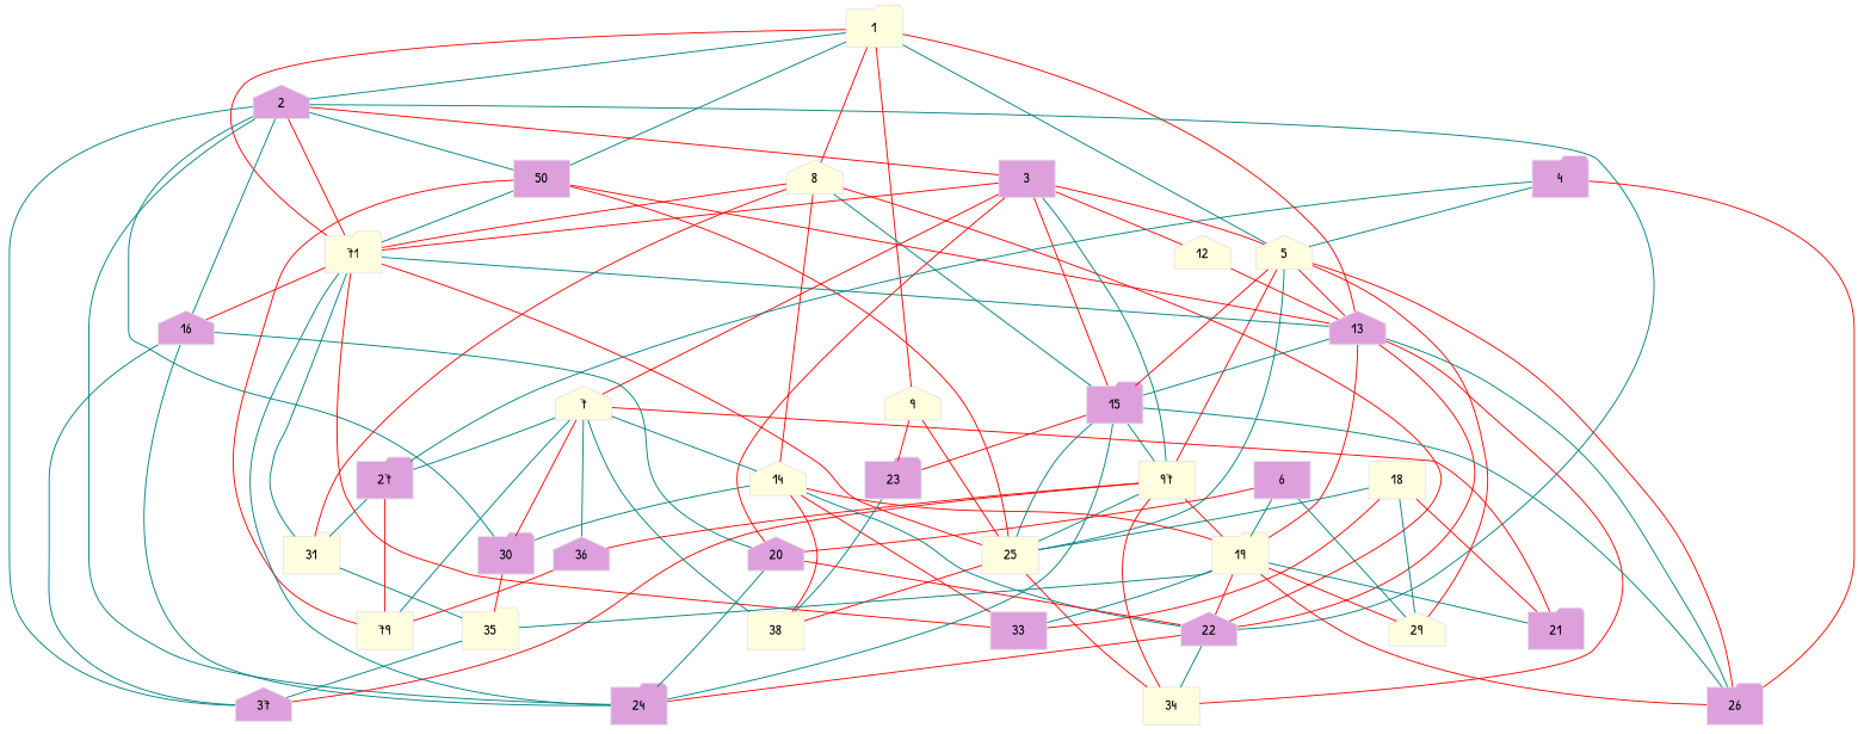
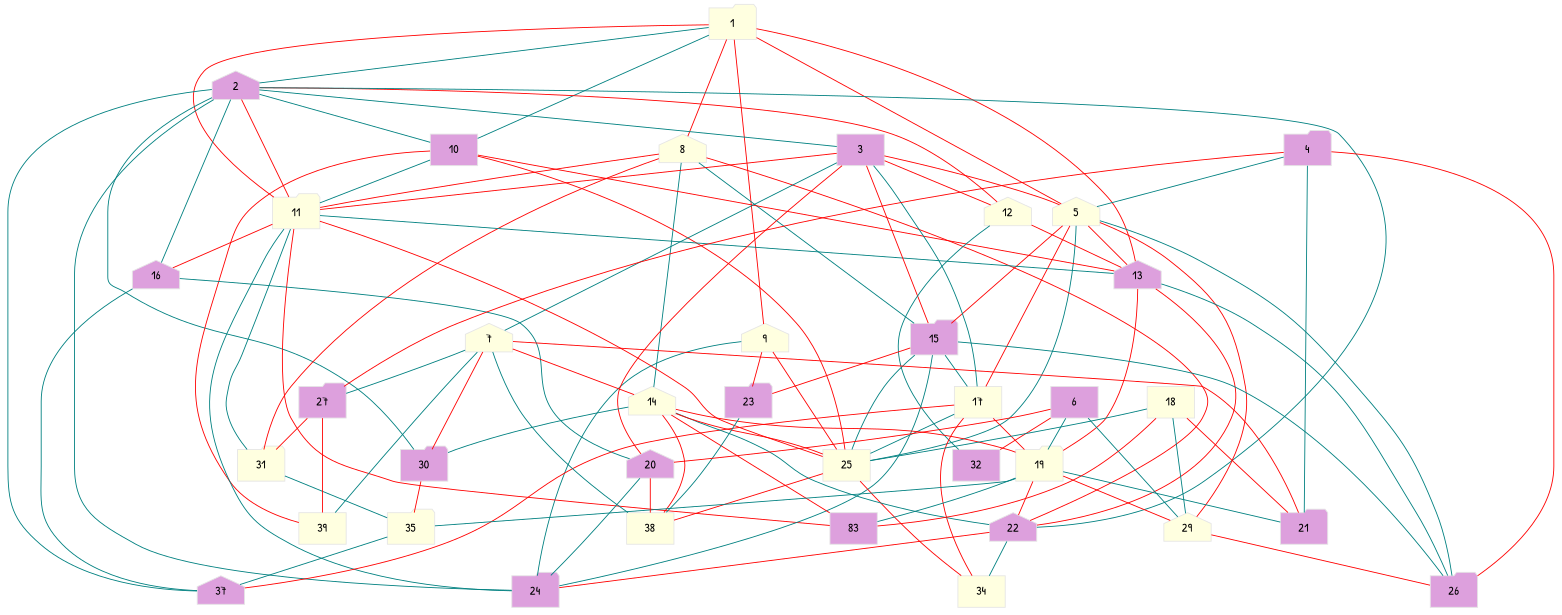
  graph {
    fontname="Patrick Hand"
    node [color=gray90 fillcolor=plum fontname="Patrick Hand" shape=house style=filled]
    edge [color=red fontname="Patrick Hand" weight=1.0]
    1 [fillcolor=lightyellow shape=folder]
    2
    5 [fillcolor=lightyellow]
    8 [fillcolor=lightyellow]
    9 [fillcolor=lightyellow]
-   10 [shape=box label=50]
-   11 [fillcolor=lightyellow shape=folder label=71]
+   10 [shape=box]
+   11 [fillcolor=lightyellow shape=folder]
    13
    3 [shape=box]
    12 [fillcolor=lightyellow]
    16
    22
    24 [shape=folder]
    30 [shape=folder]
    37
    15 [shape=folder]
-   17 [fillcolor=lightyellow shape=box label=97]
+   17 [fillcolor=lightyellow shape=box]
    26 [shape=folder]
    25 [fillcolor=lightyellow shape=box]
    29 [fillcolor=lightyellow]
    14 [fillcolor=lightyellow]
    31 [fillcolor=lightyellow shape=folder]
    23 [shape=folder]
-   39 [fillcolor=lightyellow shape=box label=79]
-   33 [shape=box]
+   39 [fillcolor=lightyellow shape=box]
+   33 [shape=box label=83]
    19 [fillcolor=lightyellow shape=folder]
    34 [fillcolor=lightyellow shape=box]
    7 [fillcolor=lightyellow]
    20
+   32 [shape=box]
    35 [fillcolor=lightyellow shape=folder]
    21 [shape=folder]
    27 [shape=folder]
-   36
    38 [fillcolor=lightyellow shape=box]
    4 [shape=folder]
    6 [shape=box]
    18 [fillcolor=lightyellow shape=box]
    1 -- 2 [color=teal]
-   1 -- 5 [color=teal weight=2.0]
+   1 -- 5 [weight=2.0]
    1 -- 8
    1 -- 9
    1 -- 10 [color=teal]
    1 -- 11
    1 -- 13
    2 -- 10 [color=teal]
    2 -- 11
-   2 -- 3
+   2 -- 3 [color=teal]
+   2 -- 12
    2 -- 16 [color=teal weight=3.0]
    2 -- 22 [color=teal]
    2 -- 24 [color=teal]
    2 -- 30 [color=teal]
    2 -- 37 [color=teal]
    5 -- 13
    5 -- 15
    5 -- 17
-   5 -- 26
+   5 -- 26 [color=teal]
    5 -- 25 [color=teal]
    5 -- 29
    8 -- 11
    8 -- 22 [weight=3.0]
    8 -- 15 [color=teal]
-   8 -- 14 [weight=2.0]
+   8 -- 14 [color=teal weight=2.0]
    8 -- 31
-   16 -- 24 [color=teal]
+   9 -- 24 [color=teal]
    9 -- 25
    9 -- 23
    10 -- 11 [color=teal]
    10 -- 13
    10 -- 25
    10 -- 39
    11 -- 13 [color=teal]
    11 -- 16 [weight=2.0]
    11 -- 24 [color=teal]
    11 -- 25
    11 -- 31 [color=teal]
    11 -- 33
    13 -- 22
-   13 -- 15 [color=teal]
    13 -- 26 [color=teal]
    13 -- 19
-   13 -- 34
    3 -- 5
    3 -- 11
    3 -- 12
    3 -- 15
    3 -- 17 [color=teal]
-   3 -- 7
+   3 -- 7 [color=teal]
    3 -- 20
    12 -- 13 [weight=3.0]
+   12 -- 32 [color=teal]
    16 -- 37 [color=teal]
    16 -- 20 [color=teal weight=2.0]
    22 -- 24
    22 -- 34 [color=teal]
    30 -- 35
    15 -- 24 [color=teal]
    15 -- 17 [color=teal weight=2.0]
    15 -- 26 [color=teal weight=2.0]
    15 -- 25 [color=teal]
    15 -- 23 [weight=2.0]
    17 -- 37
    17 -- 25 [color=teal]
    17 -- 19
    17 -- 34
-   17 -- 36
    25 -- 34
    25 -- 38
    14 -- 22 [color=teal]
    14 -- 30 [color=teal]
+   14 -- 25
    14 -- 33
    14 -- 19
    14 -- 38
    31 -- 35 [color=teal]
    23 -- 38 [color=teal]
    19 -- 22
-   19 -- 26
+   29 -- 26
    19 -- 29
    19 -- 33 [color=teal]
    19 -- 35 [color=teal]
    19 -- 21 [color=teal]
    7 -- 30
-   7 -- 14 [color=teal weight=2.0]
+   7 -- 14 [weight=2.0]
    7 -- 39 [color=teal]
    7 -- 21
    7 -- 27 [color=teal]
-   7 -- 36 [color=teal weight=2.0]
    7 -- 38 [color=teal]
-   20 -- 22 [weight=3.0]
+   20 -- 38 [weight=3.0]
    20 -- 24 [color=teal]
    35 -- 37 [color=teal]
-   27 -- 31 [color=teal]
+   27 -- 31
    27 -- 39
-   36 -- 39
    4 -- 5 [color=teal]
    4 -- 26
-   4 -- 27 [color=teal]
+   4 -- 21 [color=teal]
+   4 -- 27
    6 -- 29 [color=teal]
    6 -- 19 [color=teal]
    6 -- 20
+   6 -- 32
    18 -- 25 [color=teal]
    18 -- 29 [color=teal]
    18 -- 33
    18 -- 21
  }
